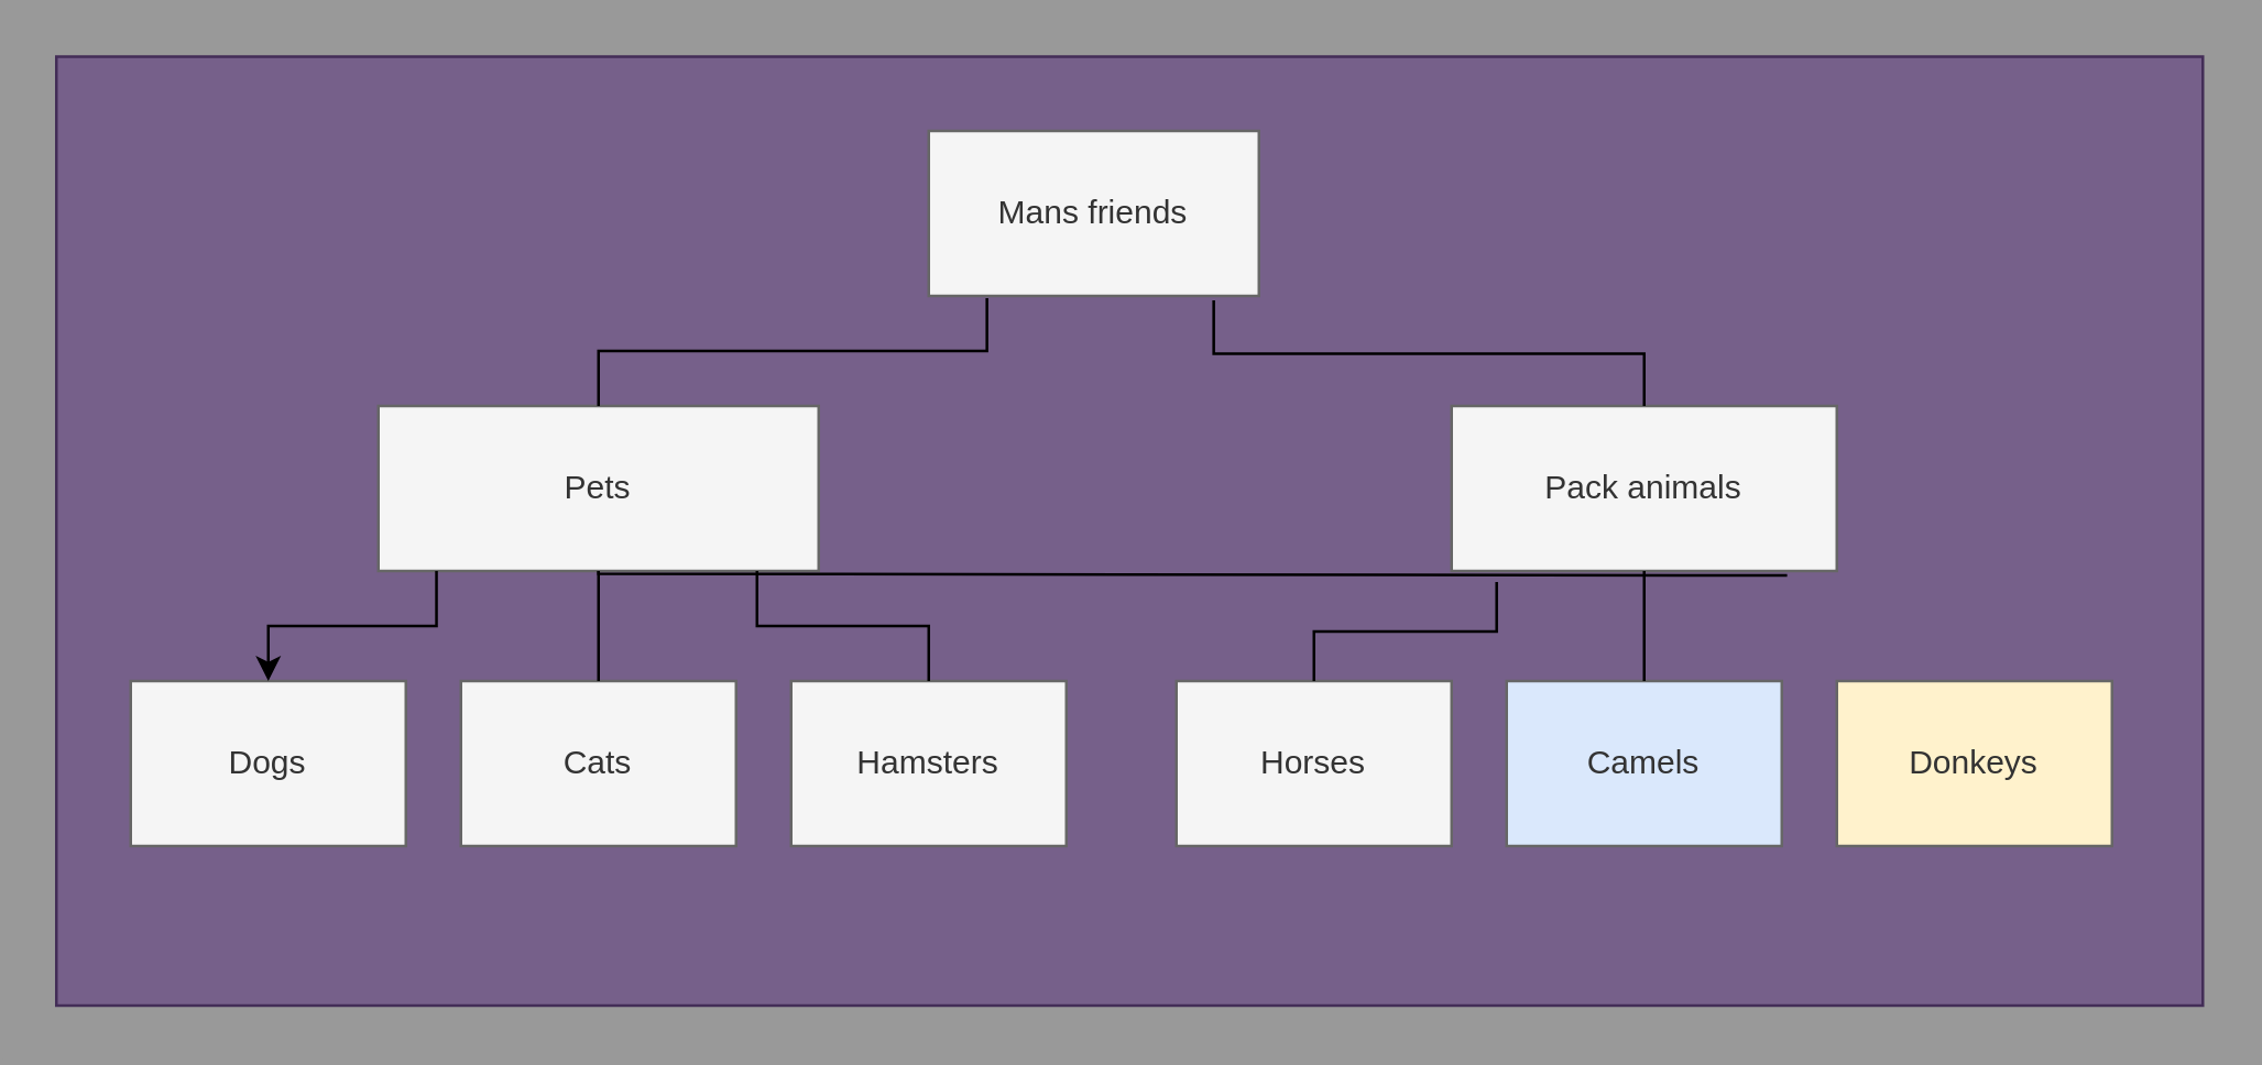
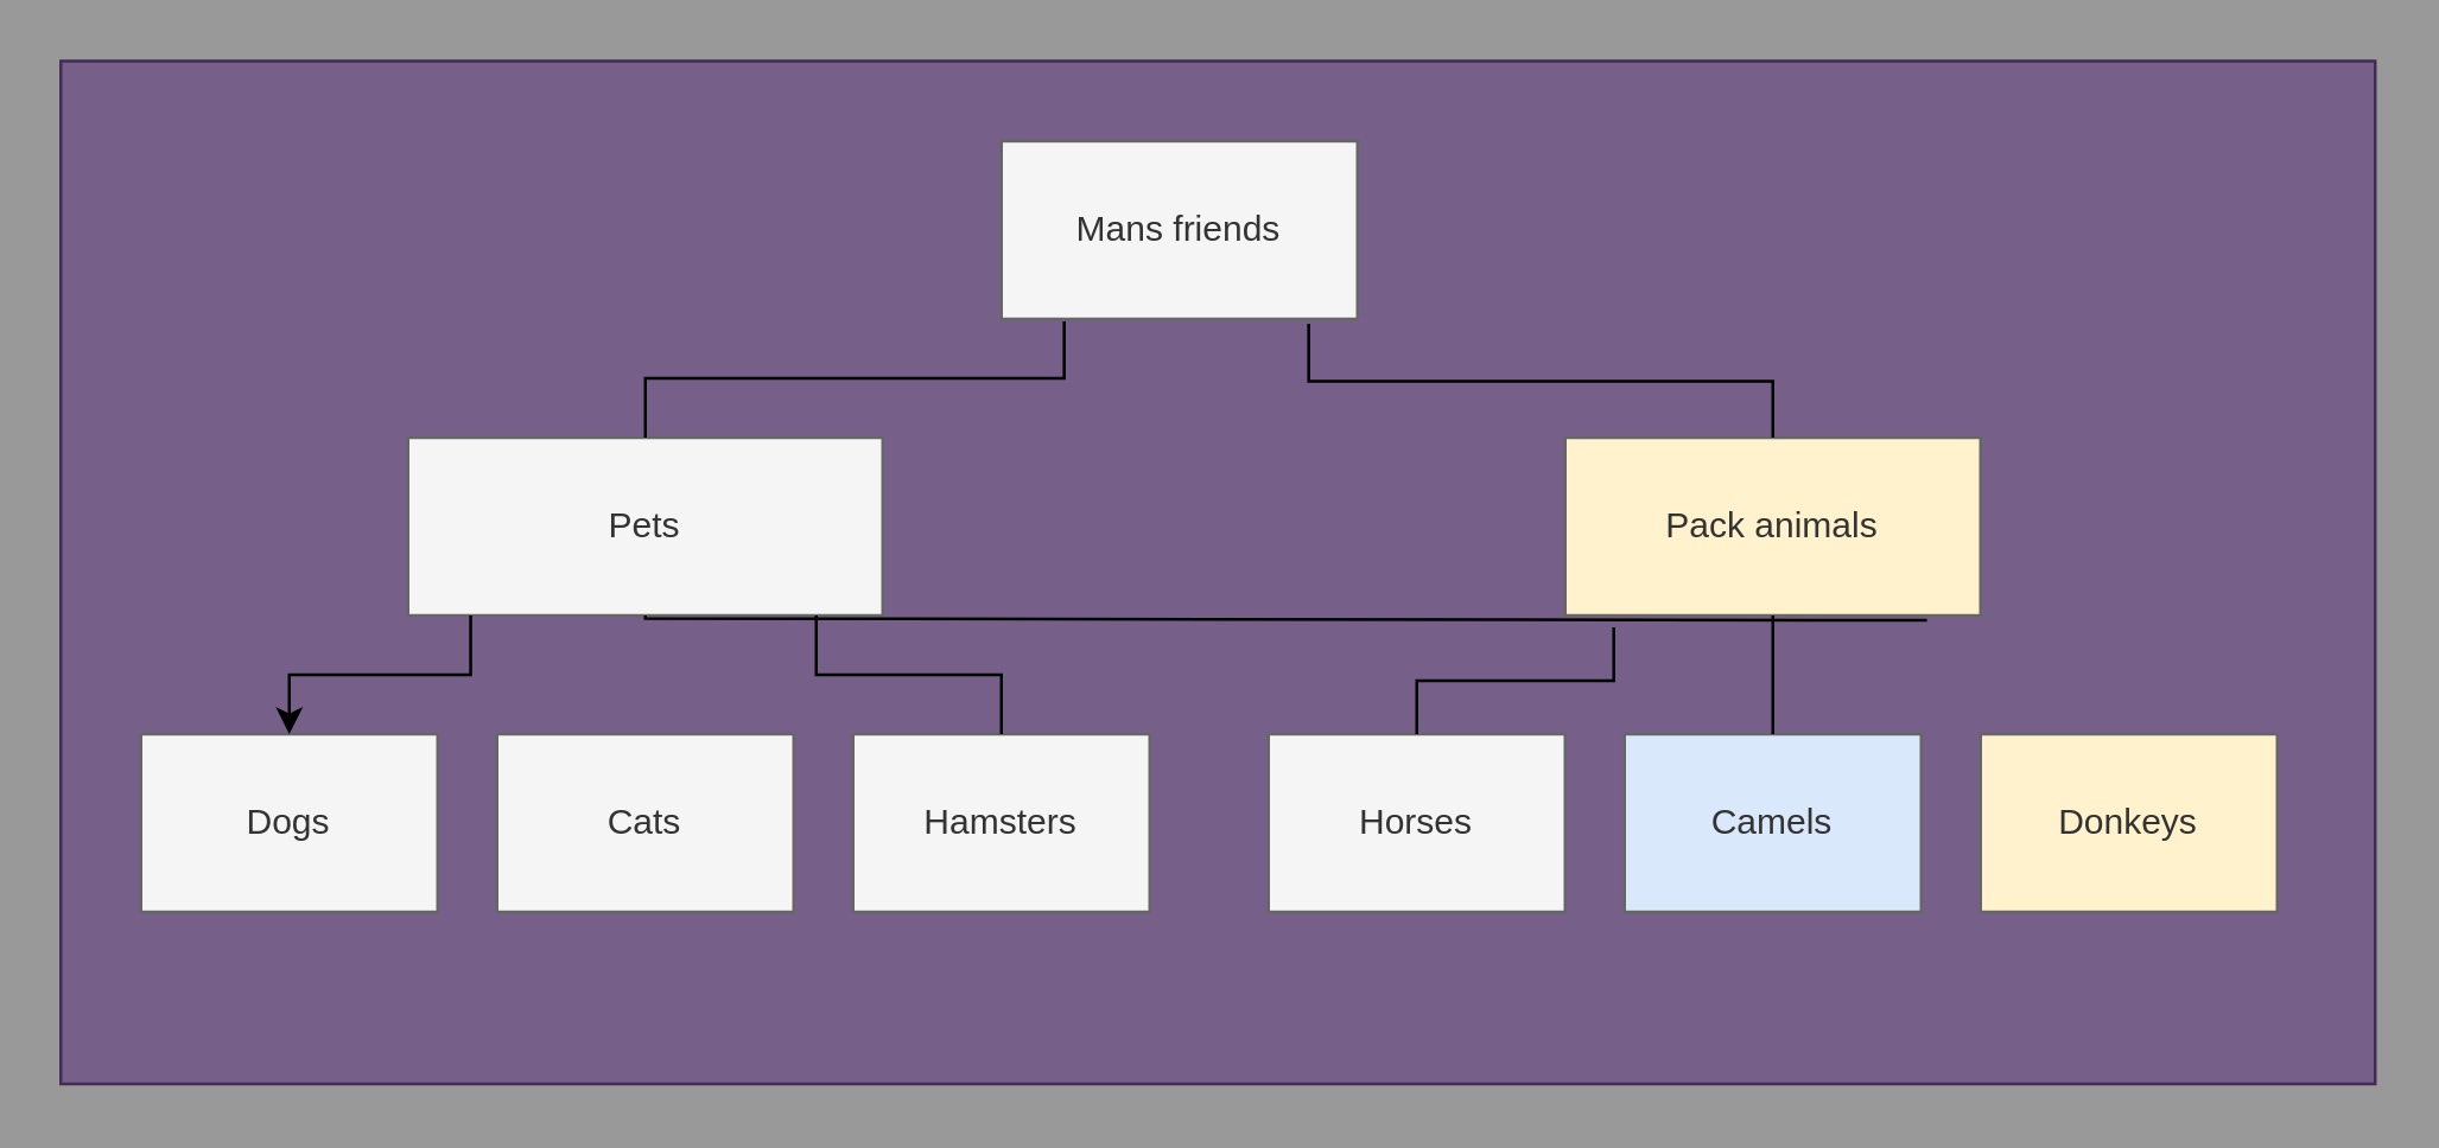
  <mxCell id="0" />
  <mxCell id="1" parent="0" />
  <mxCell id="2" value="" style="rounded=0;whiteSpace=wrap;html=1;fillColor=#76608a;strokeColor=#432D57;fontColor=#ffffff;" parent="1" vertex="1"><mxGeometry x="20" y="20" width="780" height="345" as="geometry" /></mxCell>
  <mxCell id="3" value="Mans friends" style="whiteSpace=wrap;html=1;align=center;treeFolding=1;treeMoving=1;newEdgeStyle={&quot;edgeStyle&quot;:&quot;elbowEdgeStyle&quot;,&quot;startArrow&quot;:&quot;none&quot;,&quot;endArrow&quot;:&quot;none&quot;};fillColor=#f5f5f5;strokeColor=#666666;fontColor=#333333;" parent="1" vertex="1"><mxGeometry x="337" y="47" width="120" height="60" as="geometry" /></mxCell>
- <mxCell id="4" value="Pack animals" style="whiteSpace=wrap;html=1;align=center;verticalAlign=middle;treeFolding=1;treeMoving=1;newEdgeStyle={&quot;edgeStyle&quot;:&quot;elbowEdgeStyle&quot;,&quot;startArrow&quot;:&quot;none&quot;,&quot;endArrow&quot;:&quot;none&quot;};fillColor=#f5f5f5;strokeColor=#666666;fontColor=#333333;" parent="1" vertex="1"><mxGeometry x="527" y="147" width="140" height="60" as="geometry" /></mxCell>
+ <mxCell id="4" value="Pack animals" style="whiteSpace=wrap;html=1;align=center;verticalAlign=middle;treeFolding=1;treeMoving=1;newEdgeStyle={&quot;edgeStyle&quot;:&quot;elbowEdgeStyle&quot;,&quot;startArrow&quot;:&quot;none&quot;,&quot;endArrow&quot;:&quot;none&quot;};fillColor=#fff2cc;strokeColor=#666666;fontColor=#333333;" parent="1" vertex="1"><mxGeometry x="527" y="147" width="140" height="60" as="geometry" /></mxCell>
  <mxCell id="5" value="" style="edgeStyle=elbowEdgeStyle;elbow=vertical;sourcePerimeterSpacing=0;targetPerimeterSpacing=0;startArrow=none;endArrow=none;rounded=0;curved=0;exitX=0.863;exitY=1.027;exitDx=0;exitDy=0;exitPerimeter=0;" parent="1" source="3" target="4" edge="1"><mxGeometry relative="1" as="geometry"><mxPoint x="427" y="107" as="sourcePoint" /></mxGeometry></mxCell>
  <mxCell id="6" value="Pets" style="whiteSpace=wrap;html=1;align=center;verticalAlign=middle;treeFolding=1;treeMoving=1;newEdgeStyle={&quot;edgeStyle&quot;:&quot;elbowEdgeStyle&quot;,&quot;startArrow&quot;:&quot;none&quot;,&quot;endArrow&quot;:&quot;none&quot;};fillColor=#f5f5f5;strokeColor=#666666;fontColor=#333333;" parent="1" vertex="1"><mxGeometry x="137" y="147" width="160" height="60" as="geometry" /></mxCell>
  <mxCell id="7" value="" style="edgeStyle=elbowEdgeStyle;elbow=vertical;sourcePerimeterSpacing=0;targetPerimeterSpacing=0;startArrow=none;endArrow=none;rounded=0;curved=0;exitX=0.343;exitY=1.013;exitDx=0;exitDy=0;exitPerimeter=0;" parent="1" target="6" edge="1"><mxGeometry relative="1" as="geometry"><mxPoint x="358.16" y="107.78" as="sourcePoint" /></mxGeometry></mxCell>
  <mxCell id="8" value="Donkeys" style="whiteSpace=wrap;html=1;align=center;verticalAlign=middle;treeFolding=1;treeMoving=1;newEdgeStyle={&quot;edgeStyle&quot;:&quot;elbowEdgeStyle&quot;,&quot;startArrow&quot;:&quot;none&quot;,&quot;endArrow&quot;:&quot;none&quot;};fillColor=#fff2cc;strokeColor=#666666;fontColor=#333333;" parent="1" vertex="1"><mxGeometry x="667" y="247" width="100" height="60" as="geometry" /></mxCell>
  <mxCell id="9" value="" style="edgeStyle=elbowEdgeStyle;elbow=vertical;sourcePerimeterSpacing=0;targetPerimeterSpacing=0;startArrow=none;endArrow=none;rounded=0;curved=0;exitX=0.871;exitY=1.027;exitDx=0;exitDy=0;exitPerimeter=0;" parent="1" source="4" target="6" edge="1"><mxGeometry relative="1" as="geometry"><mxPoint x="617" y="207" as="sourcePoint" /></mxGeometry></mxCell>
  <mxCell id="10" value="Camels" style="whiteSpace=wrap;html=1;align=center;verticalAlign=middle;treeFolding=1;treeMoving=1;newEdgeStyle={&quot;edgeStyle&quot;:&quot;elbowEdgeStyle&quot;,&quot;startArrow&quot;:&quot;none&quot;,&quot;endArrow&quot;:&quot;none&quot;};fillColor=#dae8fc;strokeColor=#666666;fontColor=#333333;" parent="1" vertex="1"><mxGeometry x="547" y="247" width="100" height="60" as="geometry" /></mxCell>
  <mxCell id="11" value="" style="edgeStyle=elbowEdgeStyle;elbow=vertical;sourcePerimeterSpacing=0;targetPerimeterSpacing=0;startArrow=none;endArrow=none;rounded=0;curved=0;exitX=0.5;exitY=1;exitDx=0;exitDy=0;" parent="1" source="4" target="10" edge="1"><mxGeometry relative="1" as="geometry"><mxPoint x="497" y="207" as="sourcePoint" /></mxGeometry></mxCell>
  <mxCell id="12" value="Horses" style="whiteSpace=wrap;html=1;align=center;verticalAlign=middle;treeFolding=1;treeMoving=1;newEdgeStyle={&quot;edgeStyle&quot;:&quot;elbowEdgeStyle&quot;,&quot;startArrow&quot;:&quot;none&quot;,&quot;endArrow&quot;:&quot;none&quot;};fillColor=#f5f5f5;strokeColor=#666666;fontColor=#333333;" parent="1" vertex="1"><mxGeometry x="427" y="247" width="100" height="60" as="geometry" /></mxCell>
  <mxCell id="13" value="" style="edgeStyle=elbowEdgeStyle;elbow=vertical;sourcePerimeterSpacing=0;targetPerimeterSpacing=0;startArrow=none;endArrow=none;rounded=0;curved=0;exitX=0.117;exitY=1.067;exitDx=0;exitDy=0;exitPerimeter=0;" parent="1" source="4" target="12" edge="1"><mxGeometry relative="1" as="geometry"><mxPoint x="407" y="207" as="sourcePoint" /></mxGeometry></mxCell>
  <mxCell id="14" value="Hamsters" style="whiteSpace=wrap;html=1;align=center;verticalAlign=middle;treeFolding=1;treeMoving=1;newEdgeStyle={&quot;edgeStyle&quot;:&quot;elbowEdgeStyle&quot;,&quot;startArrow&quot;:&quot;none&quot;,&quot;endArrow&quot;:&quot;none&quot;};fillColor=#f5f5f5;strokeColor=#666666;fontColor=#333333;" parent="1" vertex="1"><mxGeometry x="287" y="247" width="100" height="60" as="geometry" /></mxCell>
  <mxCell id="15" value="" style="edgeStyle=elbowEdgeStyle;elbow=vertical;sourcePerimeterSpacing=0;targetPerimeterSpacing=0;startArrow=none;endArrow=none;rounded=0;curved=0;exitX=0.86;exitY=1;exitDx=0;exitDy=0;exitPerimeter=0;" parent="1" source="6" target="14" edge="1"><mxGeometry relative="1" as="geometry"><mxPoint x="277" y="217" as="sourcePoint" /></mxGeometry></mxCell>
  <mxCell id="16" value="Cats" style="whiteSpace=wrap;html=1;align=center;verticalAlign=middle;treeFolding=1;treeMoving=1;newEdgeStyle={&quot;edgeStyle&quot;:&quot;elbowEdgeStyle&quot;,&quot;startArrow&quot;:&quot;none&quot;,&quot;endArrow&quot;:&quot;none&quot;};fillColor=#f5f5f5;strokeColor=#666666;fontColor=#333333;" parent="1" vertex="1"><mxGeometry x="167" y="247" width="100" height="60" as="geometry" /></mxCell>
- <mxCell id="17" value="" style="edgeStyle=elbowEdgeStyle;elbow=vertical;sourcePerimeterSpacing=0;targetPerimeterSpacing=0;startArrow=none;endArrow=none;rounded=0;curved=0;exitX=0.5;exitY=1;exitDx=0;exitDy=0;" parent="1" source="6" target="16" edge="1"><mxGeometry relative="1" as="geometry"><mxPoint x="117" y="207" as="sourcePoint" /></mxGeometry></mxCell>
  <mxCell id="18" value="Dogs" style="whiteSpace=wrap;html=1;align=center;verticalAlign=middle;treeFolding=1;treeMoving=1;newEdgeStyle={&quot;edgeStyle&quot;:&quot;elbowEdgeStyle&quot;,&quot;startArrow&quot;:&quot;none&quot;,&quot;endArrow&quot;:&quot;none&quot;};fillColor=#f5f5f5;strokeColor=#666666;fontColor=#333333;" parent="1" vertex="1"><mxGeometry x="47" y="247" width="100" height="60" as="geometry" /></mxCell>
  <mxCell id="19" value="" style="edgeStyle=elbowEdgeStyle;elbow=vertical;sourcePerimeterSpacing=0;targetPerimeterSpacing=0;startArrow=none;endArrow=classic;rounded=0;curved=0;exitX=0.132;exitY=1;exitDx=0;exitDy=0;exitPerimeter=0;" parent="1" source="6" target="18" edge="1"><mxGeometry relative="1" as="geometry"><mxPoint x="27" y="207" as="sourcePoint" /></mxGeometry></mxCell>
